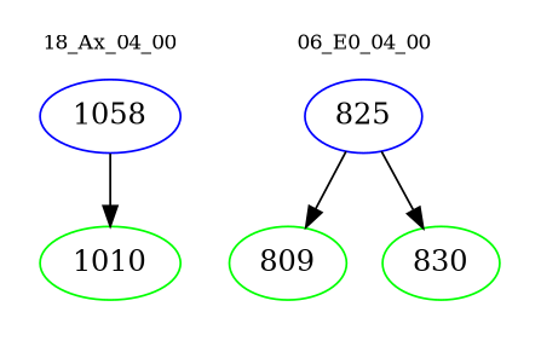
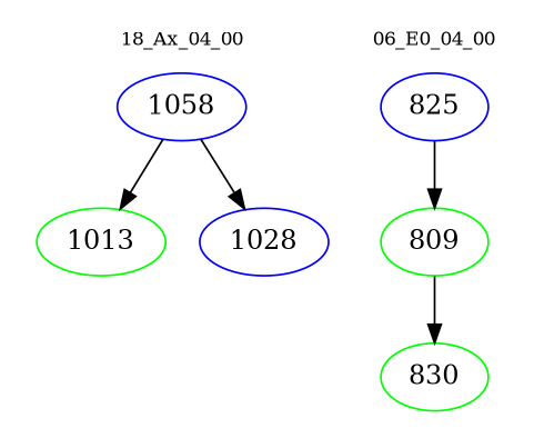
  digraph {
    node [color=blue]
    edge [color=black]
    n1 [label=1058]
-   n2 [color=green label=1010]
+   n2 [color=green label=1013]
+   n3 [label=1028]
    n4 [label=825]
    n5 [color=green label=809]
    n6 [color=green label=830]
    subgraph cluster_1 {
      color=white
      fontsize=10
      label="18_Ax_04_00"
      n1
      n2
+     n3
    }
    subgraph cluster_2 {
      color=white
      fontsize=10
      label="06_E0_04_00"
      n4
      n5
      n6
    }
    n1 -> n2
+   n1 -> n3
    n4 -> n5
-   n4 -> n6
+   n5 -> n6
  }
